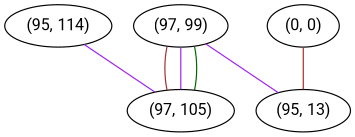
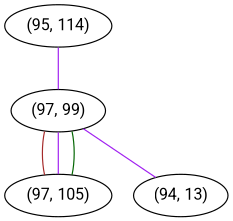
  graph {
    fontname=Roboto
    node [fontname=Roboto]
    edge [color=purple fontname=Roboto weight=1]
    n1 [label="(95, 114)"]
    n2 [label="(97, 105)"]
-   "(0, 0)"
-   "(94, 13)" [label="(95, 13)"]
+   "(94, 13)"
    "(97, 99)"
-   n1 -- n2
-   "(0, 0)" -- "(94, 13)" [color=brown weight=4]
+   n1 -- "(97, 99)"
    "(97, 99)" -- n2 [color=brown]
    "(97, 99)" -- n2
    "(97, 99)" -- n2 [color=darkgreen]
    "(97, 99)" -- "(94, 13)"
  }
